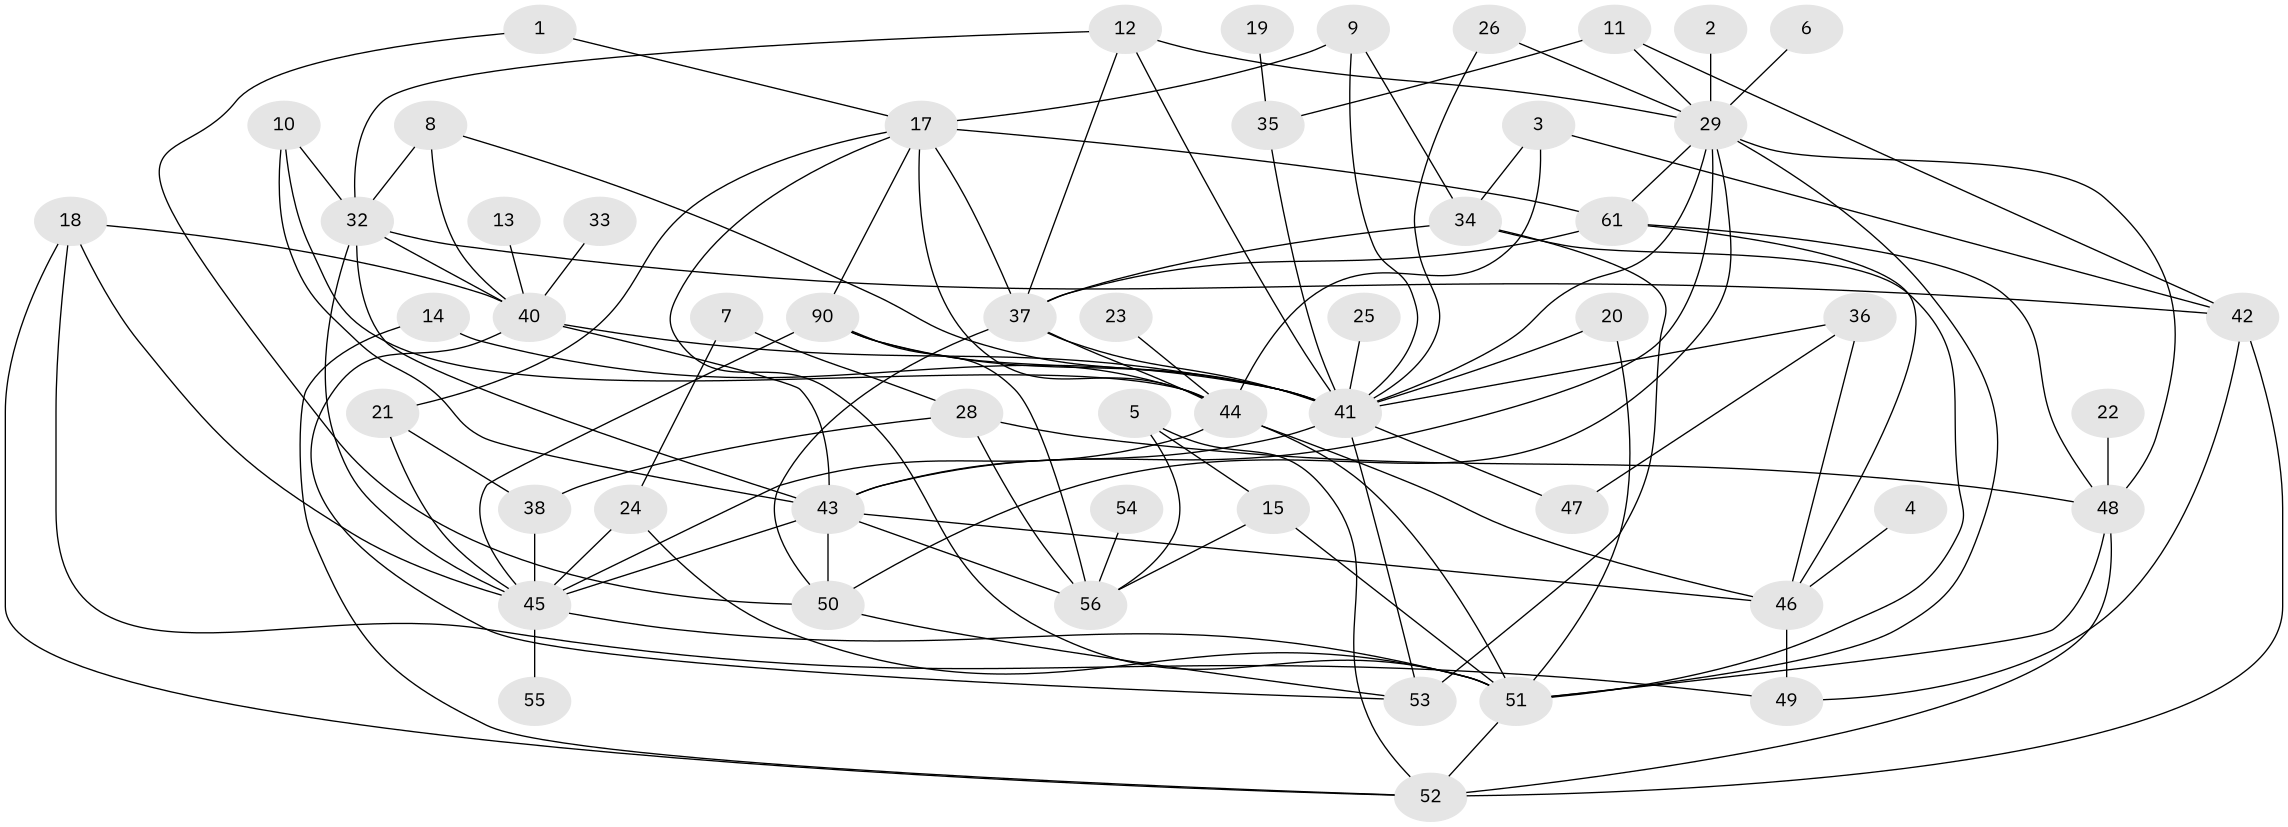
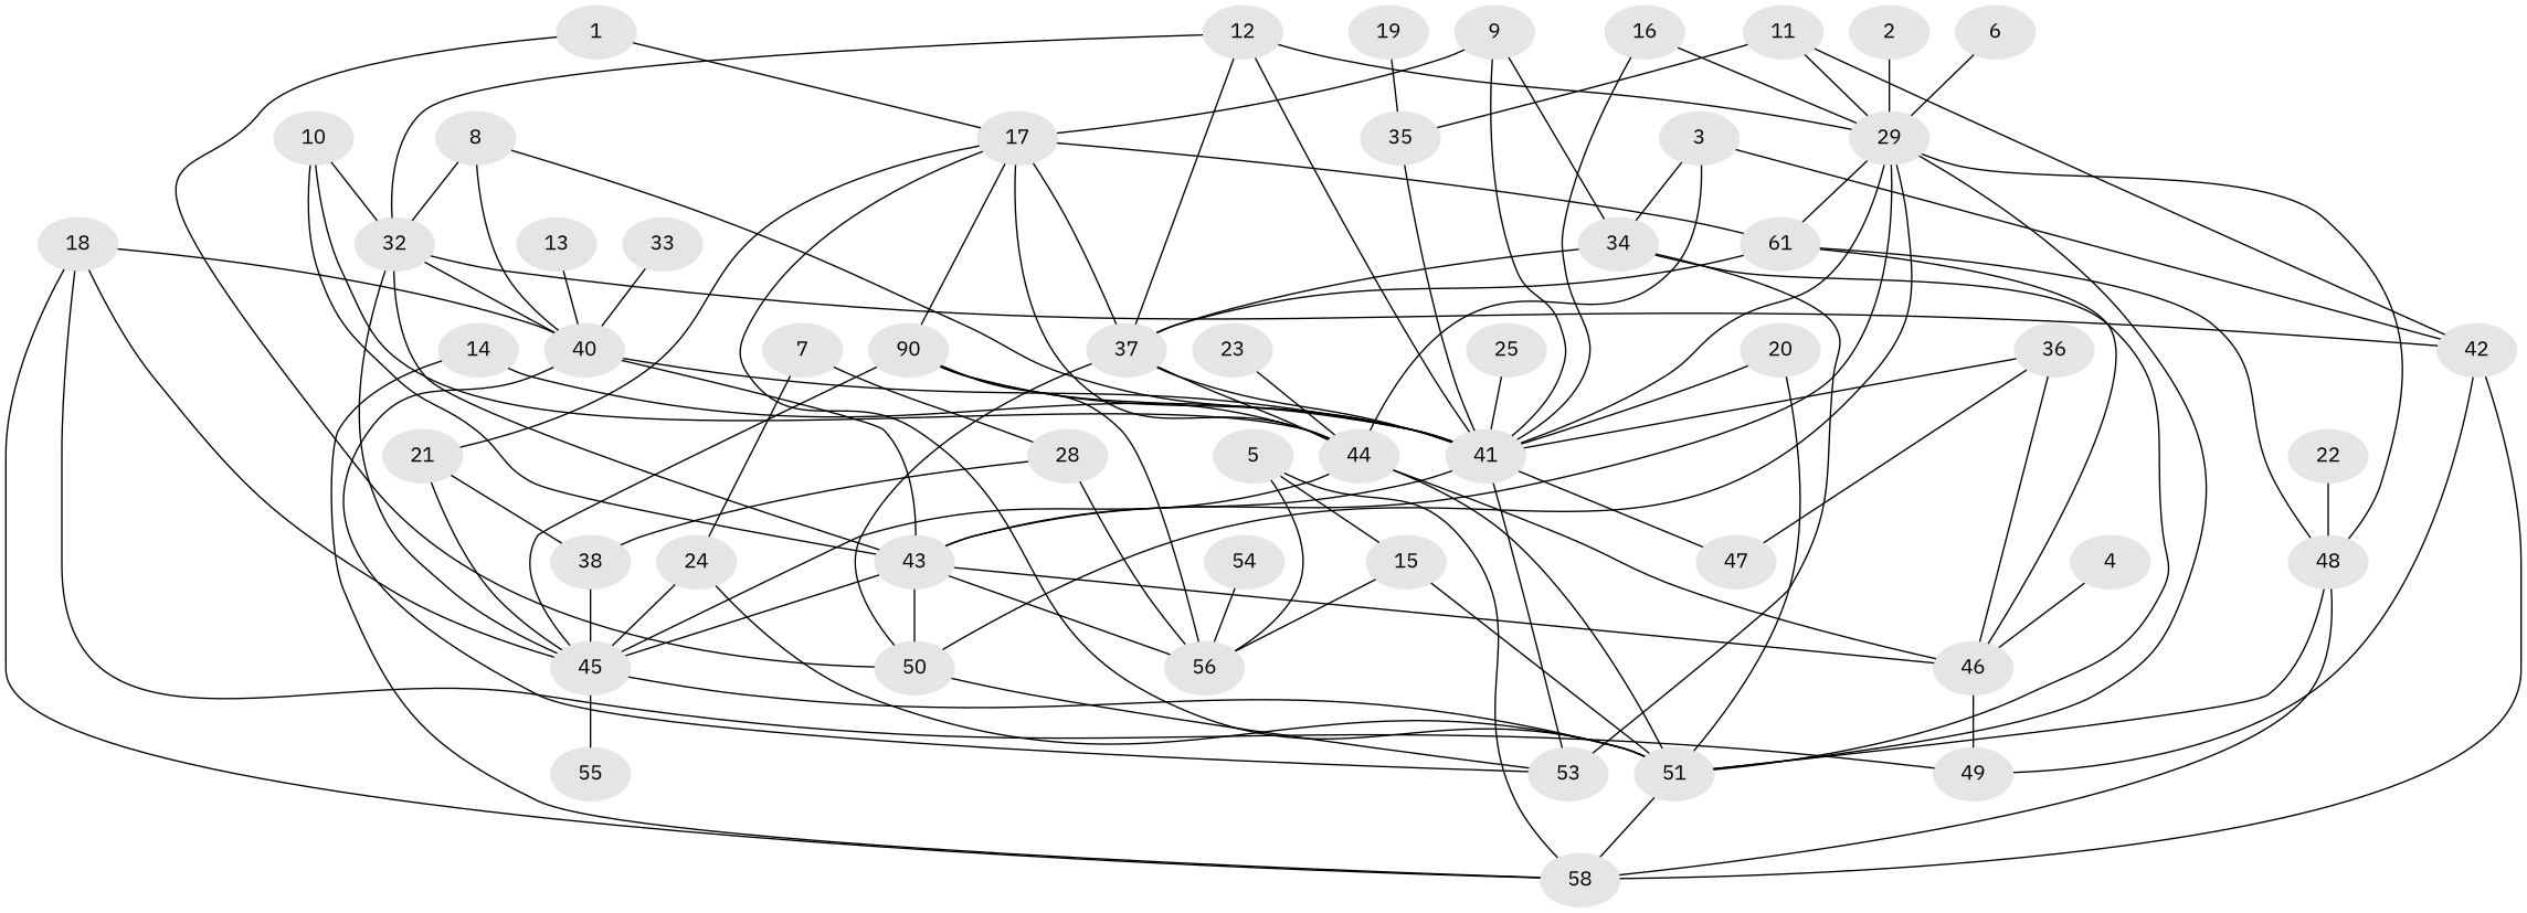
  graph {
    fontname="IBM Plex Sans"
    node [color=gray90 fontname="IBM Plex Sans" style=filled]
    edge [fontname="IBM Plex Sans" weight=1.0]
    1
    17
    50
    44
    37
    51
    21
    n8 [label=90]
    n9 [label=61]
    53
    2
    29
    41
    43
    48
    3
    34
    42
-   52
+   52 [label=58]
    49
    46
    45
    4
    5
    15
    56
    6
    7
    24
    28
    38
    8
    32
    40
    47
    9
    10
    11
    35
    12
    13
    14
    18
    55
    19
    20
    22
    23
    25
-   26
+   26 [label=16]
    33
    36
    54
    1 -- 17
    1 -- 50
    17 -- 44
    17 -- 37
    17 -- 51
    17 -- 21
    17 -- n8
    17 -- n9
    50 -- 53
    44 -- 51
    44 -- 46
    44 -- 45
    37 -- 50
    37 -- 44
    37 -- 41
    51 -- 52
    21 -- 45
    21 -- 38
    n8 -- 44
    n8 -- 41
    n8 -- 45
    n8 -- 56
    n9 -- 37
    n9 -- 48
    n9 -- 46
    2 -- 29
    29 -- 50
    29 -- 51
    29 -- n9
    29 -- 41
    29 -- 43
    29 -- 48
    41 -- 53
    41 -- 43
    41 -- 47
    43 -- 50
    43 -- 46
    43 -- 45
    43 -- 56
    48 -- 51
    48 -- 52
    3 -- 44
    3 -- 34
    3 -- 42
    34 -- 37
    34 -- 51
    34 -- 53
    42 -- 52
    42 -- 49
    46 -- 49
    45 -- 51
    45 -- 55
    4 -- 46
    5 -- 52
    5 -- 15
    5 -- 56
    15 -- 51 [weight=2.0]
    15 -- 56
    6 -- 29
    7 -- 24
    7 -- 28
    24 -- 51
    24 -- 45
-   28 -- 48
    28 -- 56
    28 -- 38
    38 -- 45
    8 -- 41
    8 -- 32
    8 -- 40
    32 -- 43
    32 -- 42
    32 -- 45
    32 -- 40
    40 -- 53
    40 -- 41
    40 -- 43
    9 -- 17
    9 -- 41
    9 -- 34
    10 -- 44
    10 -- 43
    10 -- 32
    11 -- 29
    11 -- 42
    11 -- 35
    35 -- 41
    12 -- 37
    12 -- 29
    12 -- 41
    12 -- 32
    13 -- 40
    14 -- 41
    14 -- 52
    18 -- 52
    18 -- 49
    18 -- 45
    18 -- 40
    19 -- 35
    20 -- 51
    20 -- 41
    22 -- 48
    23 -- 44
    25 -- 41
    26 -- 29
    26 -- 41
    33 -- 40
    36 -- 41
    36 -- 46
    36 -- 47
    54 -- 56
  }
